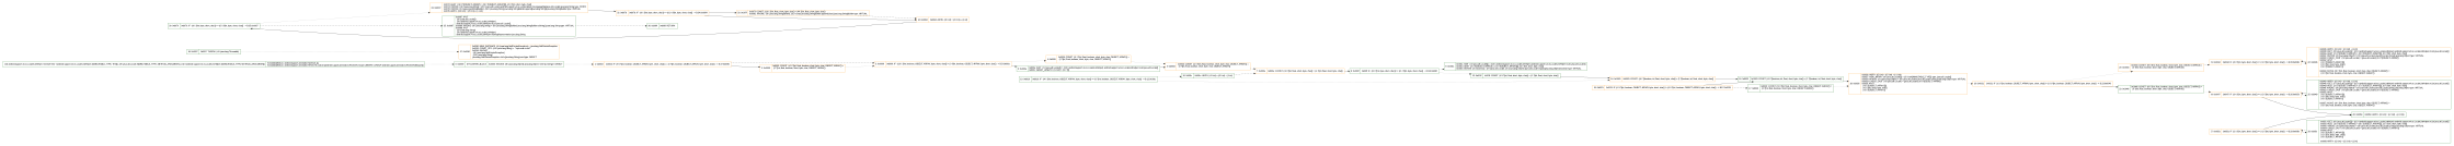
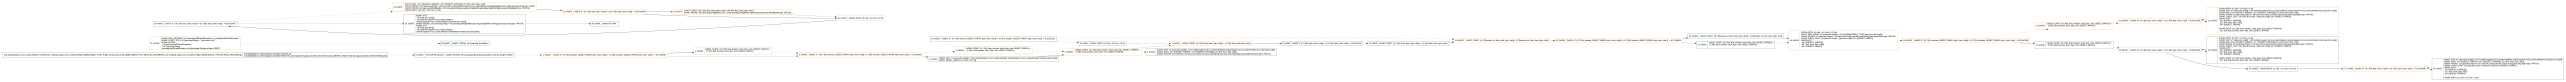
  digraph {
    fontname="Liberation Sans"
    rankdir=LR
    node [color=darkorange fontname="Liberation Sans" shape=record]
    edge [fontname="Liberation Sans" style=dotted]
    n1 [color=darkgreen label="{0\:\ 0x0000|MTH_ENTER_BLOCK\l|0x0000: INVOKE  (r8 I:java.lang.Object) java.lang.Object.\<init\>():void type: DIRECT \l}"]
    n2 [label="{1\:\ 0x0003|0x0003: IF  (r9 I:?[int, boolean, OBJECT, ARRAY, byte, short, char]) == (0 ?[int, boolean, OBJECT, ARRAY, byte, short, char])  \-\> B:37:0x0090 \l}"]
    n3 [label="{2\:\ 0x0005|0x0005: CONST  (r0 I:?[int, float, boolean, short, byte, char, OBJECT, ARRAY]) = \l  (0 ?[int, float, boolean, short, byte, char, OBJECT, ARRAY])\l \l}"]
    n4 [label="{3\:\ 0x0006|0x0006: IF  (r10 I:?[int, boolean, OBJECT, ARRAY, byte, short, char]) != (0 ?[int, boolean, OBJECT, ARRAY, byte, short, char])  \-\> B:5:0x000a \l}"]
    n5 [label="{37\:\ 0x0090|0x0090: NEW_INSTANCE  (r9 I:java.lang.NullPointerException) =  java.lang.NullPointerException \l0x0092: CONST_STR  (r10 I:java.lang.String) =  \"topLocale is null\" \l0x0094: INVOKE  \l  (r9 I:java.lang.NullPointerException)\l  (r10 I:java.lang.String)\l java.lang.NullPointerException.\<init\>(java.lang.String):void type: DIRECT \l}"]
    n6 [color=darkgreen label="{38\:\ 0x0097|0x0097: THROW  (r9 I:java.lang.Throwable) \l}"]
    n7 [label="{4\:\ 0x0008|0x0008: CONST  (r1 I:?[int, float, boolean, short, byte, char, OBJECT, ARRAY]) = \l  (0 ?[int, float, boolean, short, byte, char, OBJECT, ARRAY])\l \l}"]
    n8 [color=darkgreen label="{5\:\ 0x000a|0x000a: IGET  (r1 I:java.util.Locale[]) = (r10 I:android.support.v4.os.LocaleListHelper) android.support.v4.os.LocaleListHelper.mList java.util.Locale[] \l0x000c: ARRAY_LENGTH  (r1 I:int) = (r1 I:?[]) \l}"]
    n9 [label="{6\:\ 0x000d|0x000d: CONST  (r2 I:?[int, float, boolean, short, byte, char, OBJECT, ARRAY]) = \l  (0 ?[int, float, boolean, short, byte, char, OBJECT, ARRAY])\l \l}"]
    n10 [label="{7\:\ 0x000e|0x000e: CONST  (r3 I:?[int, float, short, byte, char]) = (\-1 ?[int, float, short, byte, char]) \l}"]
    n11 [color=darkgreen label="{8\:\ 0x000f|0x000f: IF  (r2 I:?[int, byte, short, char]) \>= (r1 I:?[int, byte, short, char])  \-\> B:13:0x001f \l}"]
    n12 [color=darkgreen label="{9\:\ 0x0011|0x0011: IGET  (r4 I:java.util.Locale[]) = (r10 I:android.support.v4.os.LocaleListHelper) android.support.v4.os.LocaleListHelper.mList java.util.Locale[] \l0x0013: AGET  (r4 I:?[OBJECT, ARRAY]) = (r4 I:?[OBJECT, ARRAY][]), (r2 I:?[int, short, byte, char]) \l0x0015: INVOKE  (r4 I:boolean) = (r9 I:java.util.Locale), (r4 I:java.lang.Object) java.util.Locale.equals(java.lang.Object):boolean type: VIRTUAL \l}"]
    n13 [color=darkgreen label="{13\:\ 0x001f|0x001f: CONST  (r2 I:?[int, float, short, byte, char]) = (\-1 ?[int, float, short, byte, char]) \l}"]
    n14 [label="{14\:\ 0x0020|0x0020: CONST  (r4 I:?[boolean, int, float, short, byte, char]) = (1 ?[boolean, int, float, short, byte, char]) \l}"]
    n15 [color=darkgreen label="{10\:\ 0x0019|0x0019: IF  (r4 I:?[int, boolean, OBJECT, ARRAY, byte, short, char]) == (0 ?[int, boolean, OBJECT, ARRAY, byte, short, char])  \-\> B:12:0x001c \l}"]
    n16 [color=darkgreen label="{12\:\ 0x001c|0x001c: ARITH  (r2 I:int) = (r2 I:int) + (1 int) \l}"]
    n17 [label="{15\:\ 0x0021|0x0021: IF  (r2 I:?[int, boolean, OBJECT, ARRAY, byte, short, char]) != (r3 I:?[int, boolean, OBJECT, ARRAY, byte, short, char])  \-\> B:17:0x0025 \l}"]
    n18 [color=darkgreen label="{16\:\ 0x0023|0x0023: CONST  (r5 I:?[boolean, int, float, short, byte, char]) = (1 ?[boolean, int, float, short, byte, char]) \l}"]
    n19 [color=darkgreen label="{17\:\ 0x0025|0x0025: CONST  (r5 I:?[int, float, boolean, short, byte, char, OBJECT, ARRAY]) = \l  (0 ?[int, float, boolean, short, byte, char, OBJECT, ARRAY])\l \l}"]
    n20 [label="{18\:\ 0x0026|0x0026: ARITH  (r5 I:int) = (r5 I:int) + (r1 I:int) \l0x0027: NEW_ARRAY  (r6 I:java.util.Locale[]) = (r5 I:int A[IMMUTABLE_TYPE]) type: java.util.Locale[] \l0x0029: INVOKE  (r9 I:java.lang.Object) = (r9 I:java.util.Locale) java.util.Locale.clone():java.lang.Object type: VIRTUAL \l0x002d: CHECK_CAST  (r9 I:java.util.Locale) = (java.util.Locale) (r9 I:?[OBJECT, ARRAY]) \l0x002f: APUT  \l  (r6 I:?[OBJECT, ARRAY][])\l  (r0 I:?[int, short, byte, char])\l  (r9 I:?[OBJECT, ARRAY])\l \l}"]
    n21 [label="{19\:\ 0x0031|0x0031: IF  (r2 I:?[int, boolean, OBJECT, ARRAY, byte, short, char]) != (r3 I:?[int, boolean, OBJECT, ARRAY, byte, short, char])  \-\> B:23:0x0046 \l}"]
    n22 [label="{20\:\ 0x0033|0x0033: CONST  (r9 I:?[int, float, boolean, short, byte, char, OBJECT, ARRAY]) = \l  (0 ?[int, float, boolean, short, byte, char, OBJECT, ARRAY])\l \l}"]
    n23 [color=darkgreen label="{23\:\ 0x0046|0x0046: CONST  (r9 I:?[int, float, boolean, short, byte, char, OBJECT, ARRAY]) = \l  (0 ?[int, float, boolean, short, byte, char, OBJECT, ARRAY])\l \l}"]
    n24 [label="{21\:\ 0x0034|0x0034: IF  (r9 I:?[int, byte, short, char]) \>= (r1 I:?[int, byte, short, char])  \-\> B:29:0x006b \l}"]
    n25 [label="{24\:\ 0x0047|0x0047: IF  (r9 I:?[int, byte, short, char]) \>= (r2 I:?[int, byte, short, char])  \-\> B:26:0x0059 \l}"]
    n26 [label="{22\:\ 0x0036|0x0036: ARITH  (r2 I:int) = (r9 I:int) + (1 int) \l0x0038: IGET  (r3 I:java.util.Locale[]) = (r10 I:android.support.v4.os.LocaleListHelper) android.support.v4.os.LocaleListHelper.mList java.util.Locale[] \l0x003a: AGET  (r9 I:?[OBJECT, ARRAY]) = (r3 I:?[OBJECT, ARRAY][]), (r9 I:?[int, short, byte, char]) \l0x003c: INVOKE  (r9 I:java.lang.Object) = (r9 I:java.util.Locale) java.util.Locale.clone():java.lang.Object type: VIRTUAL \l0x0040: CHECK_CAST  (r9 I:java.util.Locale) = (java.util.Locale) (r9 I:?[OBJECT, ARRAY]) \l0x0042: APUT  \l  (r6 I:?[OBJECT, ARRAY][])\l  (r2 I:?[int, short, byte, char])\l  (r9 I:?[OBJECT, ARRAY])\l \l0x0044: MOVE  (r9 I:?[int, float, boolean, short, byte, char, OBJECT, ARRAY]) = \l  (r2 I:?[int, float, boolean, short, byte, char, OBJECT, ARRAY])\l \l}"]
    n27 [color=darkgreen label="{25\:\ 0x0049|0x0049: ARITH  (r3 I:int) = (r9 I:int) + (1 int) \l0x004b: IGET  (r7 I:java.util.Locale[]) = (r10 I:android.support.v4.os.LocaleListHelper) android.support.v4.os.LocaleListHelper.mList java.util.Locale[] \l0x004d: AGET  (r9 I:?[OBJECT, ARRAY]) = (r7 I:?[OBJECT, ARRAY][]), (r9 I:?[int, short, byte, char]) \l0x004f: INVOKE  (r9 I:java.lang.Object) = (r9 I:java.util.Locale) java.util.Locale.clone():java.lang.Object type: VIRTUAL \l0x0053: CHECK_CAST  (r9 I:java.util.Locale) = (java.util.Locale) (r9 I:?[OBJECT, ARRAY]) \l0x0055: APUT  \l  (r6 I:?[OBJECT, ARRAY][])\l  (r3 I:?[int, short, byte, char])\l  (r9 I:?[OBJECT, ARRAY])\l \l0x0057: MOVE  (r9 I:?[int, float, boolean, short, byte, char, OBJECT, ARRAY]) = \l  (r3 I:?[int, float, boolean, short, byte, char, OBJECT, ARRAY])\l \l}"]
    n28 [color=darkgreen label="{26\:\ 0x0059|0x0059: ARITH  (r2 I:int) = (r2 I:int) + (r4 I:int) \l}"]
    n29 [label="{27\:\ 0x005a|0x005a: IF  (r2 I:?[int, byte, short, char]) \>= (r1 I:?[int, byte, short, char])  \-\> B:29:0x006b \l}"]
    n30 [color=darkgreen label="{28\:\ 0x005c|0x005c: IGET  (r9 I:java.util.Locale[]) = (r10 I:android.support.v4.os.LocaleListHelper) android.support.v4.os.LocaleListHelper.mList java.util.Locale[] \l0x005e: AGET  (r9 I:?[OBJECT, ARRAY]) = (r9 I:?[OBJECT, ARRAY][]), (r2 I:?[int, short, byte, char]) \l0x0060: INVOKE  (r9 I:java.lang.Object) = (r9 I:java.util.Locale) java.util.Locale.clone():java.lang.Object type: VIRTUAL \l0x0064: CHECK_CAST  (r9 I:java.util.Locale) = (java.util.Locale) (r9 I:?[OBJECT, ARRAY]) \l0x0066: APUT  \l  (r6 I:?[OBJECT, ARRAY][])\l  (r2 I:?[int, short, byte, char])\l  (r9 I:?[OBJECT, ARRAY])\l \l0x0068: ARITH  (r2 I:int) = (r2 I:int) + (1 int) \l}"]
    n31 [color=darkgreen label="{30\:\ 0x0070|0x0070: IF  (r0 I:?[int, byte, short, char]) \>= (r5 I:?[int, byte, short, char])  \-\> B:35:0x0087 \l}"]
    n32 [label="{31\:\ 0x0072|0x0072: AGET  (r10 I:?[OBJECT, ARRAY]) = (r6 I:?[OBJECT, ARRAY][]), (r0 I:?[int, short, byte, char]) \l0x0074: INVOKE  (r10 I:java.lang.String) = (r10 I:java.util.Locale) android.support.v4.os.LocaleHelper.toLanguageTag(java.util.Locale):java.lang.String type: STATIC \l0x0078: INVOKE  (r9 I:java.lang.StringBuilder), (r10 I:java.lang.String) java.lang.StringBuilder.append(java.lang.String):java.lang.StringBuilder type: VIRTUAL \l0x007b: ARITH  (r10 I:int) = (r5 I:int) + (\-1 int) \l}"]
    n33 [color=darkgreen label="{35\:\ 0x0087|0x0087: IPUT  \l  (r6 I:java.util.Locale[])\l  (r8 I:android.support.v4.os.LocaleListHelper)\l android.support.v4.os.LocaleListHelper.mList java.util.Locale[] \l0x0089: INVOKE  (r9 I:java.lang.String) = (r9 I:java.lang.StringBuilder) java.lang.StringBuilder.toString():java.lang.String type: VIRTUAL \l0x008d: IPUT  \l  (r9 I:java.lang.String)\l  (r8 I:android.support.v4.os.LocaleListHelper)\l android.support.v4.os.LocaleListHelper.mStringRepresentation java.lang.String \l}"]
    n34 [label="{32\:\ 0x007d|0x007d: IF  (r0 I:?[int, byte, short, char]) \>= (r10 I:?[int, byte, short, char])  \-\> B:34:0x0084 \l}"]
    n35 [color=darkgreen label="{36\:\ 0x008f|0x008f: RETURN   \l}"]
    n36 [label="{33\:\ 0x007f|0x007f: CONST  (r10 I:?[int, float, short, byte, char]) = (44 ?[int, float, short, byte, char]) \l0x0081: INVOKE  (r9 I:java.lang.StringBuilder), (r10 I:char) java.lang.StringBuilder.append(char):java.lang.StringBuilder type: VIRTUAL \l}"]
    n37 [label="{34\:\ 0x0084|0x0084: ARITH  (r0 I:int) = (r0 I:int) + (1 int) \l}"]
    n38 [color=darkgreen label="{void android.support.v4.os.LocaleListHelper.\<init\>((r8 'this' I:android.support.v4.os.LocaleListHelper A[IMMUTABLE_TYPE, THIS]), (r9 I:java.util.Locale A[IMMUTABLE_TYPE, METHOD_ARGUMENT]), (r10 I:android.support.v4.os.LocaleListHelper A[IMMUTABLE_TYPE, METHOD_ARGUMENT]))  | Annotation[BUILD, android.support.annotation.NonNull, \{\}], \lAnnotation[BUILD, android.support.annotation.RestrictTo, \{value=[android.support.annotation.RestrictTo.Scope.LIBRARY_GROUP android.support.annotation.RestrictTo$Scope]\}]\l}"]
    n1 -> n2
    n2 -> n3 [style=solid]
    n2 -> n4 [style=dashed]
    n3 -> n4
    n4 -> n7
    n4 -> n8 [style=solid]
-   n6 -> n5
+   n5 -> n6
    n7 -> n9
    n8 -> n9 [style=solid]
    n9 -> n10 [style=dashed]
    n10 -> n11 [style=solid]
-   n11 -> n12
+   n9 -> n12
    n11 -> n13
    n13 -> n14 [style=solid]
-   n14 -> n18 [style=solid]
+   n14 -> n17 [style=solid]
    n15 -> n14
    n15 -> n16
    n16 -> n10 [style=dashed]
    n17 -> n18 [style=solid]
    n17 -> n19 [style=dashed]
    n18 -> n20 [style=solid]
    n19 -> n20
    n20 -> n21
    n21 -> n22
    n21 -> n23 [style=solid]
    n22 -> n24 [style=dashed]
    n23 -> n25
    n24 -> n26
    n25 -> n27
    n25 -> n28 [style=solid]
    n26 -> n24 [style=solid]
    n27 -> n25 [style=solid]
-   n29 -> n28 [style=solid]
+   n28 -> n29 [style=solid]
    n29 -> n30 [style=dashed]
    n30 -> n29 [style=dashed]
    n31 -> n32
    n31 -> n33 [style=dashed]
    n32 -> n34 [style=solid]
    n33 -> n35 [style=dashed]
    n34 -> n36 [style=solid]
    n34 -> n37 [style=solid]
    n36 -> n37 [style=dashed]
    n37 -> n31 [style=solid]
    n38 -> n1
  }
